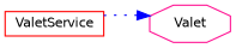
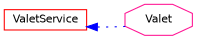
  digraph {
    rankdir=LR
    node [fillcolor=white fontname=Helvetica fontsize=10 style=filled]
    n1 [color=red height=0.2 label=ValetService shape=box width=0.4]
    n2 [color=deeppink height=0.2 label=Valet shape=octagon width=0.4]
-   n2 -> n1 [color=blue dir=back fontname=Helvetica fontsize=10 labelfontname=Helvetica labelfontsize=10 style=dotted]
+   n1 -> n2 [color=blue dir=back fontname=Helvetica fontsize=10 labelfontname=Helvetica labelfontsize=10 style=dotted]
  }
